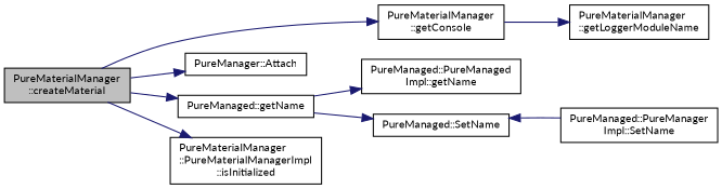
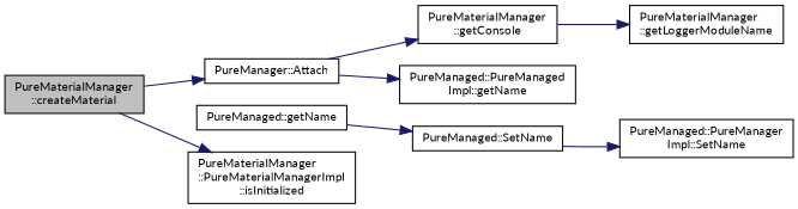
  digraph {
    fontname=Lato
    rankdir=LR
    node [color=black fillcolor=white fontname=Lato fontsize=10 shape=record style=filled]
    edge [color=midnightblue fontname=Lato fontsize=10 labelfontname=Helvetica labelfontsize=10 style=solid]
    n1 [fillcolor=grey75 fontcolor=black height=0.2 label="PureMaterialManager\l::createMaterial" width=0.4]
    n2 [height=0.2 label="PureManager::Attach" width=0.4]
    n3 [height=0.2 label="PureMaterialManager\l::getConsole" width=0.4]
    n4 [height=0.2 label="PureManaged::getName" width=0.4]
    n5 [height=0.2 label="PureMaterialManager\l::PureMaterialManagerImpl\l::isInitialized" width=0.4]
    n6 [height=0.2 label="PureMaterialManager\l::getLoggerModuleName" width=0.4]
    n7 [height=0.2 label="PureManaged::SetName" width=0.4]
    n8 [height=0.2 label="PureManaged::PureManaged\lImpl::getName" width=0.4]
    n9 [height=0.2 label="PureManaged::PureManager\lImpl::SetName" width=0.4]
    n1 -> n2
-   n1 -> n3
-   n1 -> n4
+   n2 -> n3
    n1 -> n5
    n3 -> n6
    n4 -> n7
-   n4 -> n8
-   n9 -> n7
+   n2 -> n8
+   n7 -> n9
  }
